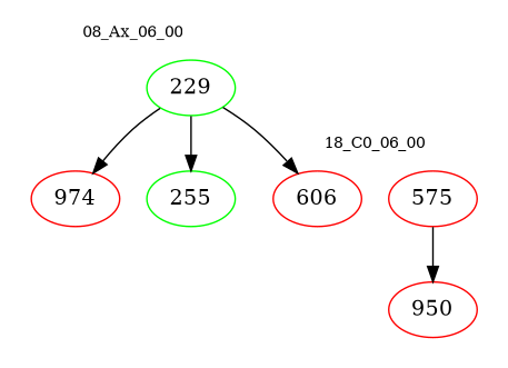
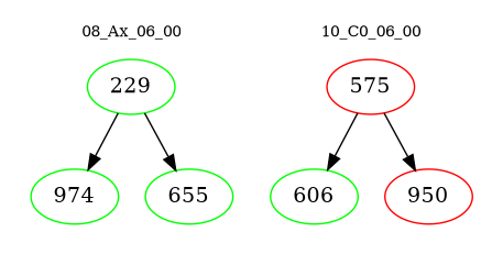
  digraph {
    node [color=green]
    edge [color=black]
    n1 [label=229]
-   n2 [color=red label=974]
-   n3 [label=255]
+   n2 [label=974]
+   n3 [label=655]
    n4 [color=red label=575]
-   n5 [color=red label=606]
+   n5 [label=606]
    n6 [color=red label=950]
    subgraph cluster_1 {
      color=white
      fontsize=10
      label="08_Ax_06_00"
      n1
      n2
      n3
    }
    subgraph cluster_2 {
      color=white
      fontsize=10
-     label="18_C0_06_00"
+     label="10_C0_06_00"
      n4
      n5
      n6
    }
    n1 -> n2
    n1 -> n3
-   n1 -> n5
+   n4 -> n5
    n4 -> n6
  }
